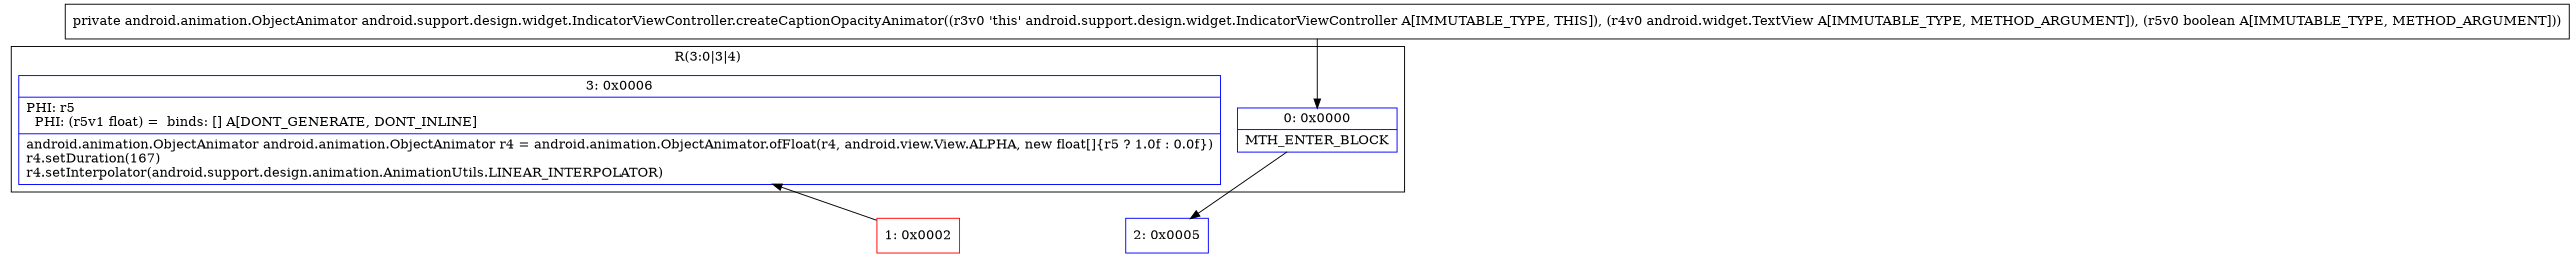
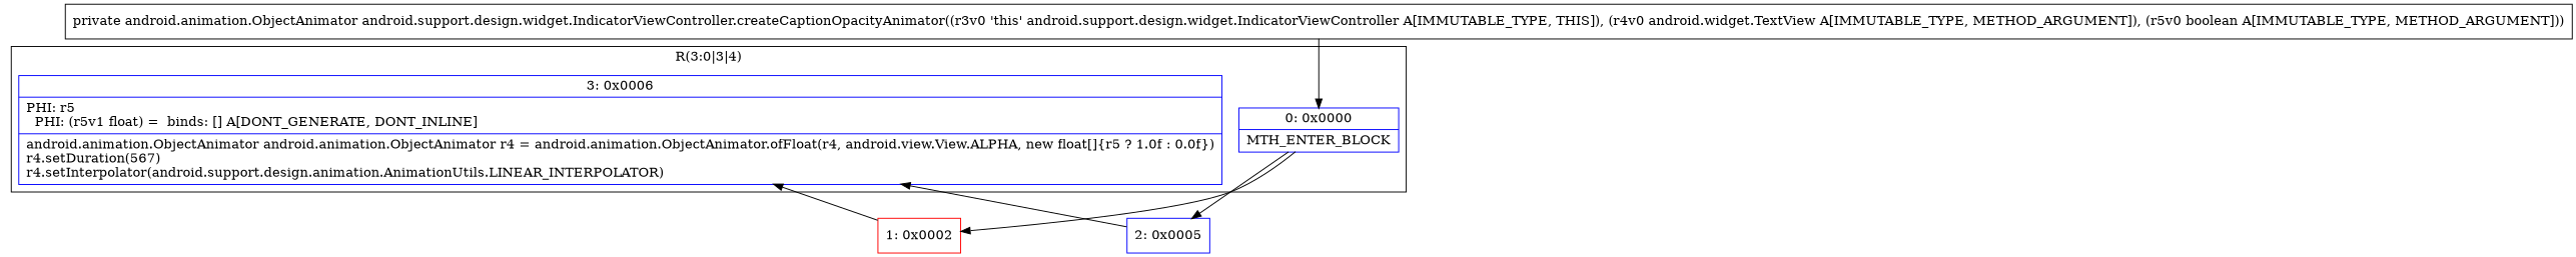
  digraph {
    node [color=blue shape=record]
    n1 [label="{0\:\ 0x0000|MTH_ENTER_BLOCK\l}"]
-   n2 [label="{3\:\ 0x0006|PHI: r5 \l  PHI: (r5v1 float) =  binds: [] A[DONT_GENERATE, DONT_INLINE]\l|android.animation.ObjectAnimator android.animation.ObjectAnimator r4 = android.animation.ObjectAnimator.ofFloat(r4, android.view.View.ALPHA, new float[]\{r5 ? 1.0f : 0.0f\})\lr4.setDuration(167)\lr4.setInterpolator(android.support.design.animation.AnimationUtils.LINEAR_INTERPOLATOR)\l}"]
+   n2 [label="{3\:\ 0x0006|PHI: r5 \l  PHI: (r5v1 float) =  binds: [] A[DONT_GENERATE, DONT_INLINE]\l|android.animation.ObjectAnimator android.animation.ObjectAnimator r4 = android.animation.ObjectAnimator.ofFloat(r4, android.view.View.ALPHA, new float[]\{r5 ? 1.0f : 0.0f\})\lr4.setDuration(567)\lr4.setInterpolator(android.support.design.animation.AnimationUtils.LINEAR_INTERPOLATOR)\l}"]
    n3 [color=red label="{1\:\ 0x0002}"]
    n4 [label="{2\:\ 0x0005}"]
    n5 [label="{private android.animation.ObjectAnimator android.support.design.widget.IndicatorViewController.createCaptionOpacityAnimator((r3v0 'this' android.support.design.widget.IndicatorViewController A[IMMUTABLE_TYPE, THIS]), (r4v0 android.widget.TextView A[IMMUTABLE_TYPE, METHOD_ARGUMENT]), (r5v0 boolean A[IMMUTABLE_TYPE, METHOD_ARGUMENT])) }" color=""]
    subgraph cluster_1 {
      label="R(3:0|3|4)"
      n1
      n2
    }
+   n1 -> n3
    n1 -> n4
    n3 -> n2
+   n4 -> n2
    n5 -> n1
  }
